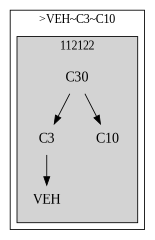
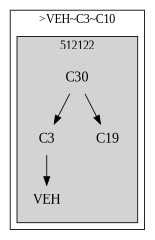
  strict digraph {
    compound=false
    fontname="Liberation Serif"
    labelloc=t
    node [fontname="Liberation Serif" fontsize=16 shape=plaintext]
    edge [fontname="Liberation Serif"]
    n1 [label=VEH]
    n2 [label=C3]
-   n3 [label=C10]
+   n3 [label=C19]
    n4 [label=C30]
    subgraph cluster_1 {
      label=">VEH~C3~C10"
      subgraph cluster_2 {
-       label=112122
+       label=512122
        style=filled
        n1
        n2
        n3
        n4
      }
    }
    n2 -> n1
    n4 -> n2
    n4 -> n3
  }
